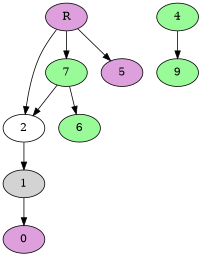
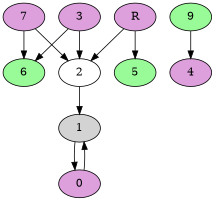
  digraph {
    node [fillcolor=plum style=filled]
    1 [fillcolor=lightgrey]
    n2 [label=0]
    2 [fillcolor=white]
+   3
    6 [fillcolor=palegreen]
-   4 [fillcolor=palegreen]
+   4
    9 [fillcolor=palegreen]
-   7 [fillcolor=palegreen]
+   7
    R
-   5
+   5 [fillcolor=palegreen]
    1 -> n2
+   n2 -> 1
    2 -> 1
-   4 -> 9
+   3 -> 2
+   3 -> 6
+   9 -> 4
    7 -> 2
    7 -> 6
    R -> 2
-   R -> 7
    R -> 5
  }
